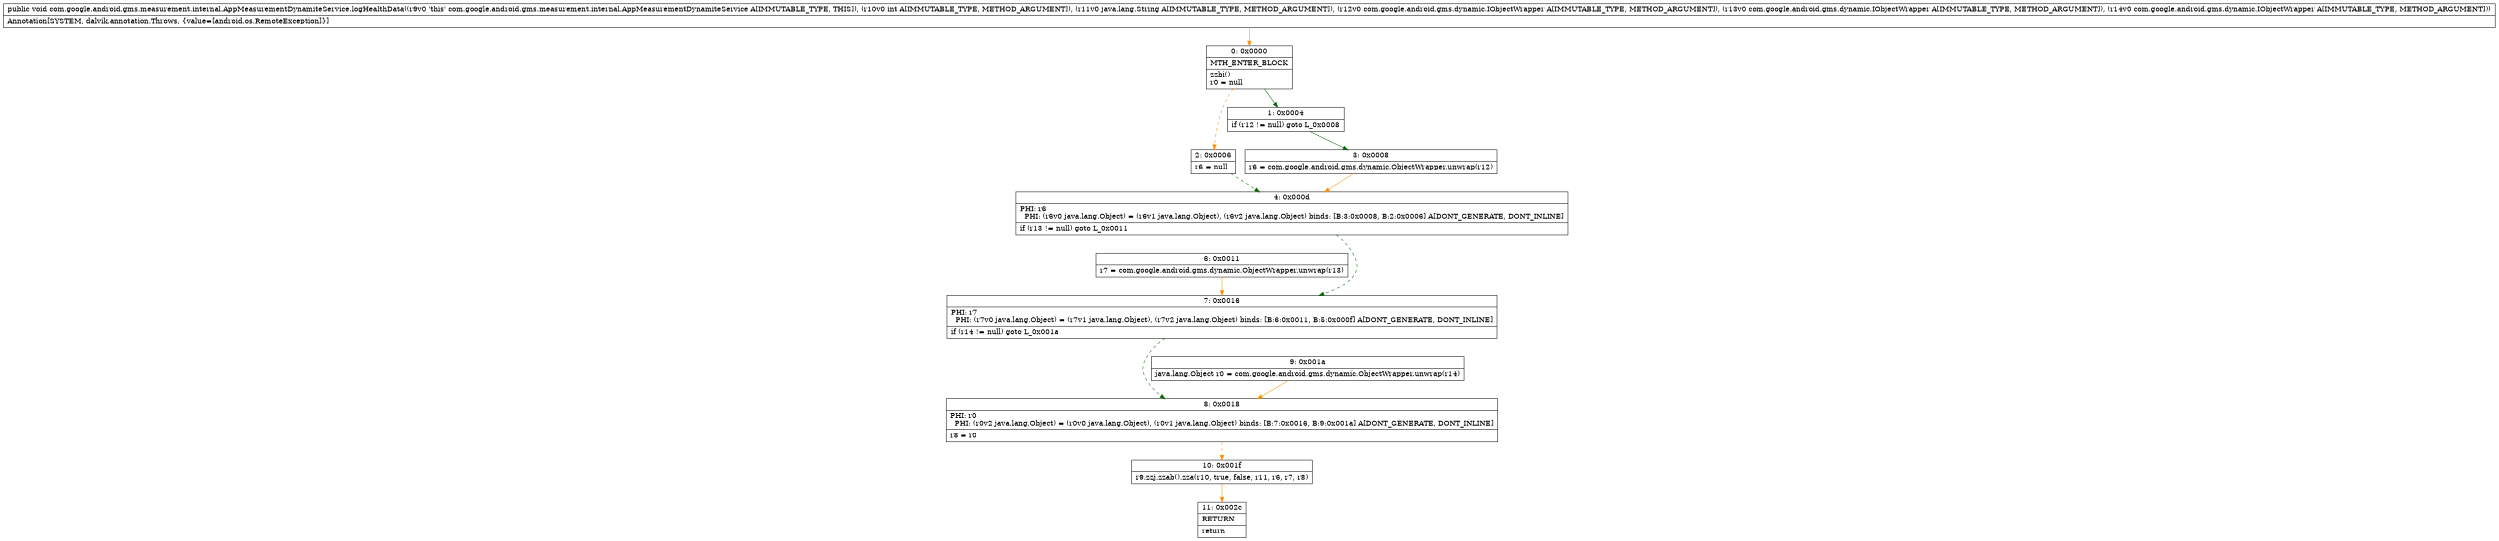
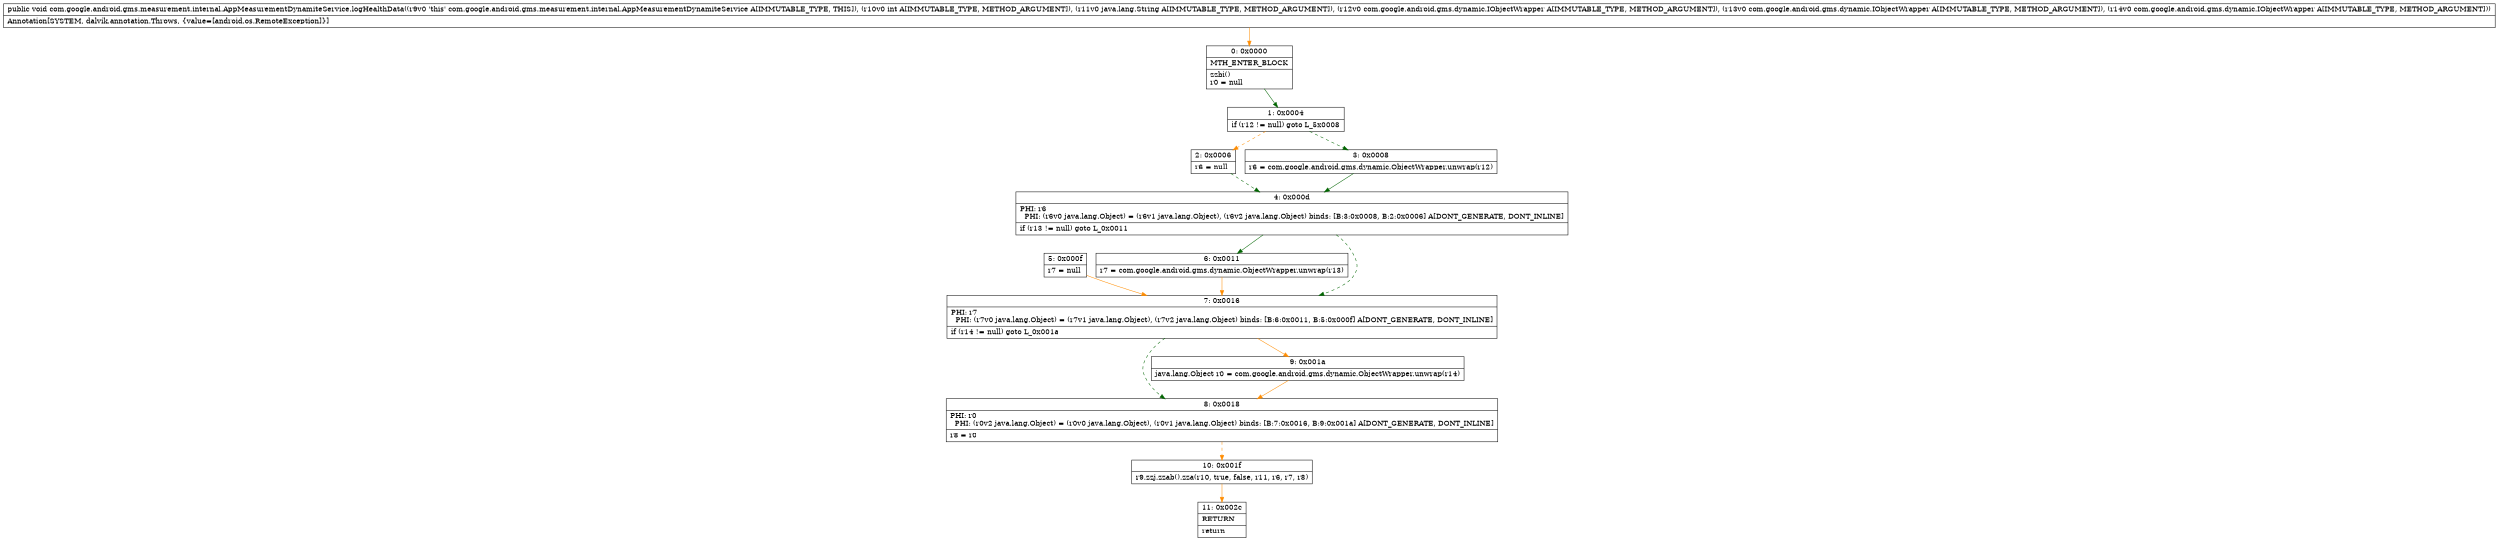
  digraph {
    node [shape=record]
    edge [color=darkorange]
    n1 [label="{0\:\ 0x0000|MTH_ENTER_BLOCK\l|zzbi()\lr0 = null\l}"]
-   n2 [label="{1\:\ 0x0004|if (r12 != null) goto L_0x0008\l}"]
+   n2 [label="{1\:\ 0x0004|if (r12 != null) goto L_5x0008\l}"]
    n3 [label="{2\:\ 0x0006|r6 = null\l}"]
    n4 [label="{3\:\ 0x0008|r6 = com.google.android.gms.dynamic.ObjectWrapper.unwrap(r12)\l}"]
    n5 [label="{4\:\ 0x000d|PHI: r6 \l  PHI: (r6v0 java.lang.Object) = (r6v1 java.lang.Object), (r6v2 java.lang.Object) binds: [B:3:0x0008, B:2:0x0006] A[DONT_GENERATE, DONT_INLINE]\l|if (r13 != null) goto L_0x0011\l}"]
    n6 [label="{6\:\ 0x0011|r7 = com.google.android.gms.dynamic.ObjectWrapper.unwrap(r13)\l}"]
    n7 [label="{7\:\ 0x0016|PHI: r7 \l  PHI: (r7v0 java.lang.Object) = (r7v1 java.lang.Object), (r7v2 java.lang.Object) binds: [B:6:0x0011, B:5:0x000f] A[DONT_GENERATE, DONT_INLINE]\l|if (r14 != null) goto L_0x001a\l}"]
+   n8 [label="{5\:\ 0x000f|r7 = null\l}"]
    n9 [label="{8\:\ 0x0018|PHI: r0 \l  PHI: (r0v2 java.lang.Object) = (r0v0 java.lang.Object), (r0v1 java.lang.Object) binds: [B:7:0x0016, B:9:0x001a] A[DONT_GENERATE, DONT_INLINE]\l|r8 = r0\l}"]
    n10 [label="{9\:\ 0x001a|java.lang.Object r0 = com.google.android.gms.dynamic.ObjectWrapper.unwrap(r14)\l}"]
    n11 [label="{10\:\ 0x001f|r9.zzj.zzab().zza(r10, true, false, r11, r6, r7, r8)\l}"]
    n12 [label="{11\:\ 0x002c|RETURN\l|return\l}"]
    n13 [label="{public void com.google.android.gms.measurement.internal.AppMeasurementDynamiteService.logHealthData((r9v0 'this' com.google.android.gms.measurement.internal.AppMeasurementDynamiteService A[IMMUTABLE_TYPE, THIS]), (r10v0 int A[IMMUTABLE_TYPE, METHOD_ARGUMENT]), (r11v0 java.lang.String A[IMMUTABLE_TYPE, METHOD_ARGUMENT]), (r12v0 com.google.android.gms.dynamic.IObjectWrapper A[IMMUTABLE_TYPE, METHOD_ARGUMENT]), (r13v0 com.google.android.gms.dynamic.IObjectWrapper A[IMMUTABLE_TYPE, METHOD_ARGUMENT]), (r14v0 com.google.android.gms.dynamic.IObjectWrapper A[IMMUTABLE_TYPE, METHOD_ARGUMENT]))  | Annotation[SYSTEM, dalvik.annotation.Throws, \{value=[android.os.RemoteException]\}]\l}"]
    n1 -> n2 [color=darkgreen]
-   n1 -> n3 [style=dashed]
-   n2 -> n4 [color=darkgreen]
+   n2 -> n3 [style=dashed]
+   n2 -> n4 [color=darkgreen style=dashed]
    n3 -> n5 [color=darkgreen style=dashed]
-   n4 -> n5
+   n4 -> n5 [color=darkgreen]
+   n5 -> n6 [color=darkgreen]
    n5 -> n7 [color=darkgreen style=dashed]
    n6 -> n7
    n7 -> n9 [color=darkgreen style=dashed]
+   n7 -> n10
+   n8 -> n7
    n9 -> n11 [style=dashed]
    n10 -> n9
    n11 -> n12
    n13 -> n1
  }
